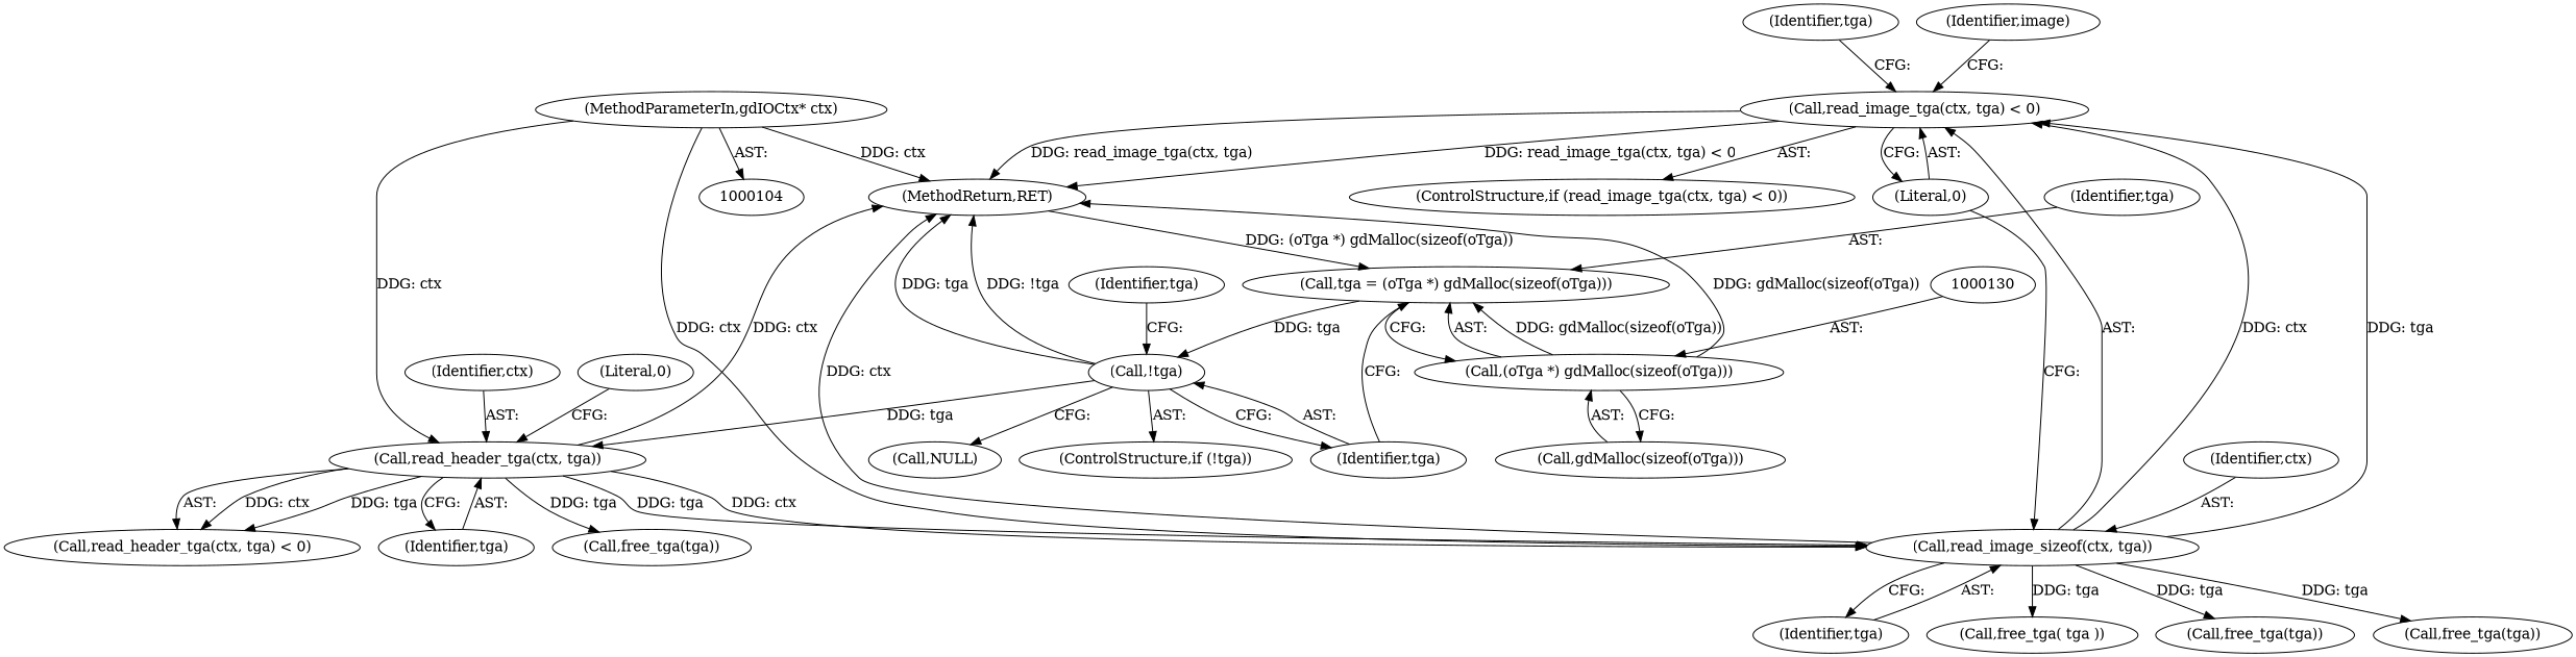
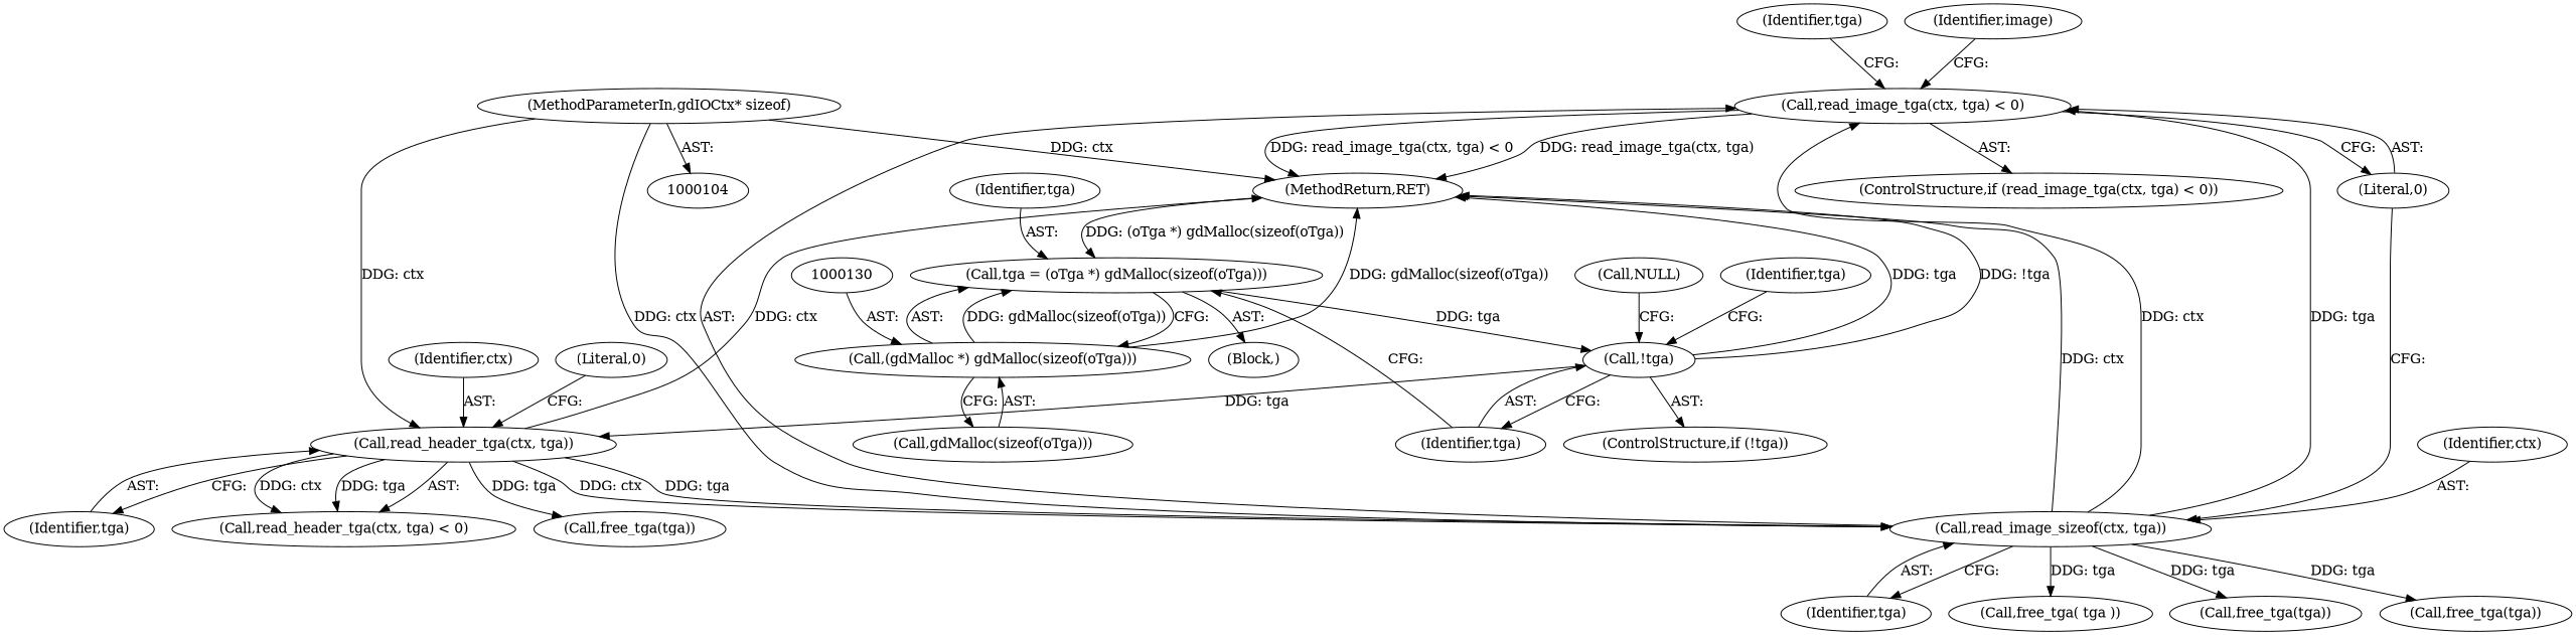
  digraph {
    n1 [label="(Call,read_image_tga(ctx, tga) < 0)"]
    n2 [label="(MethodReturn,RET)"]
    n3 [label="(Literal,0)"]
    n4 [label="(ControlStructure,if (read_image_tga(ctx, tga) < 0))"]
    n5 [label="(Call,tga = (oTga *) gdMalloc(sizeof(oTga)))"]
    n6 [label="(Call,read_image_sizeof(ctx, tga))"]
    n7 [label="(Identifier,tga)"]
    n8 [label="(Call,free_tga( tga ))"]
    n9 [label="(Call,free_tga(tga))"]
    n10 [label="(Call,free_tga(tga))"]
    n11 [label="(Call,read_header_tga(ctx, tga))"]
    n12 [label="(Identifier,tga)"]
    n13 [label="(Call,read_header_tga(ctx, tga) < 0)"]
    n14 [label="(Call,free_tga(tga))"]
-   n15 [label="(MethodParameterIn,gdIOCtx* ctx)"]
+   n15 [label="(MethodParameterIn,gdIOCtx* sizeof)"]
    1000104
    n17 [label="(Call,!tga)"]
    n18 [label="(Identifier,tga)"]
    n19 [label="(ControlStructure,if (!tga))"]
-   n20 [label="(Call,(oTga *) gdMalloc(sizeof(oTga)))"]
+   n20 [label="(Call,(gdMalloc *) gdMalloc(sizeof(oTga)))"]
+   n21 [label="(Block,)"]
    n22 [label="(Call,gdMalloc(sizeof(oTga)))"]
    n23 [label="(Identifier,ctx)"]
    n24 [label="(Call,NULL)"]
    n25 [label="(Identifier,tga)"]
    n26 [label="(Identifier,image)"]
    n27 [label="(Identifier,tga)"]
    n28 [label="(Identifier,ctx)"]
    n29 [label="(Identifier,tga)"]
    n30 [label="(Literal,0)"]
    1000130
    n1 -> n2 [label="DDG: read_image_tga(ctx, tga)"]
    n1 -> n2 [label="DDG: read_image_tga(ctx, tga) < 0"]
    n1 -> n3 [label="CFG: "]
    n1 -> n4 [label="AST: "]
    n2 -> n5 [label="DDG: (oTga *) gdMalloc(sizeof(oTga))"]
    n3 -> n1 [label="AST: "]
    n3 -> n6 [label="CFG: "]
    n5 -> n17 [label="DDG: tga"]
    n5 -> n20 [label="CFG: "]
+   n5 -> n21 [label="AST: "]
    n6 -> n1 [label="AST: "]
    n6 -> n1 [label="DDG: ctx"]
    n6 -> n1 [label="DDG: tga"]
    n6 -> n2 [label="DDG: ctx"]
    n6 -> n7 [label="CFG: "]
    n6 -> n8 [label="DDG: tga"]
    n6 -> n9 [label="DDG: tga"]
    n6 -> n10 [label="DDG: tga"]
    n7 -> n6 [label="AST: "]
    n11 -> n2 [label="DDG: ctx"]
    n11 -> n6 [label="DDG: ctx"]
    n11 -> n6 [label="DDG: tga"]
    n11 -> n12 [label="CFG: "]
    n11 -> n13 [label="AST: "]
    n11 -> n13 [label="DDG: ctx"]
    n11 -> n13 [label="DDG: tga"]
    n11 -> n14 [label="DDG: tga"]
    n12 -> n11 [label="AST: "]
    n15 -> n2 [label="DDG: ctx"]
    n15 -> n6 [label="DDG: ctx"]
    n15 -> n11 [label="DDG: ctx"]
    n15 -> 1000104 [label="AST: "]
    n17 -> n2 [label="DDG: !tga"]
    n17 -> n2 [label="DDG: tga"]
    n17 -> n11 [label="DDG: tga"]
    n17 -> n18 [label="CFG: "]
    n17 -> n19 [label="AST: "]
    n18 -> n5 [label="CFG: "]
    n18 -> n17 [label="AST: "]
    n20 -> n2 [label="DDG: gdMalloc(sizeof(oTga))"]
    n20 -> n5 [label="AST: "]
    n20 -> n5 [label="DDG: gdMalloc(sizeof(oTga))"]
    n20 -> n22 [label="CFG: "]
    n22 -> n20 [label="AST: "]
    n23 -> n6 [label="AST: "]
-   n17 -> n24 [label="CFG: "]
+   n24 -> n17 [label="CFG: "]
    n25 -> n1 [label="CFG: "]
    n26 -> n1 [label="CFG: "]
    n27 -> n5 [label="AST: "]
    n28 -> n11 [label="AST: "]
    n29 -> n17 [label="CFG: "]
    n30 -> n11 [label="CFG: "]
    1000130 -> n20 [label="AST: "]
  }
